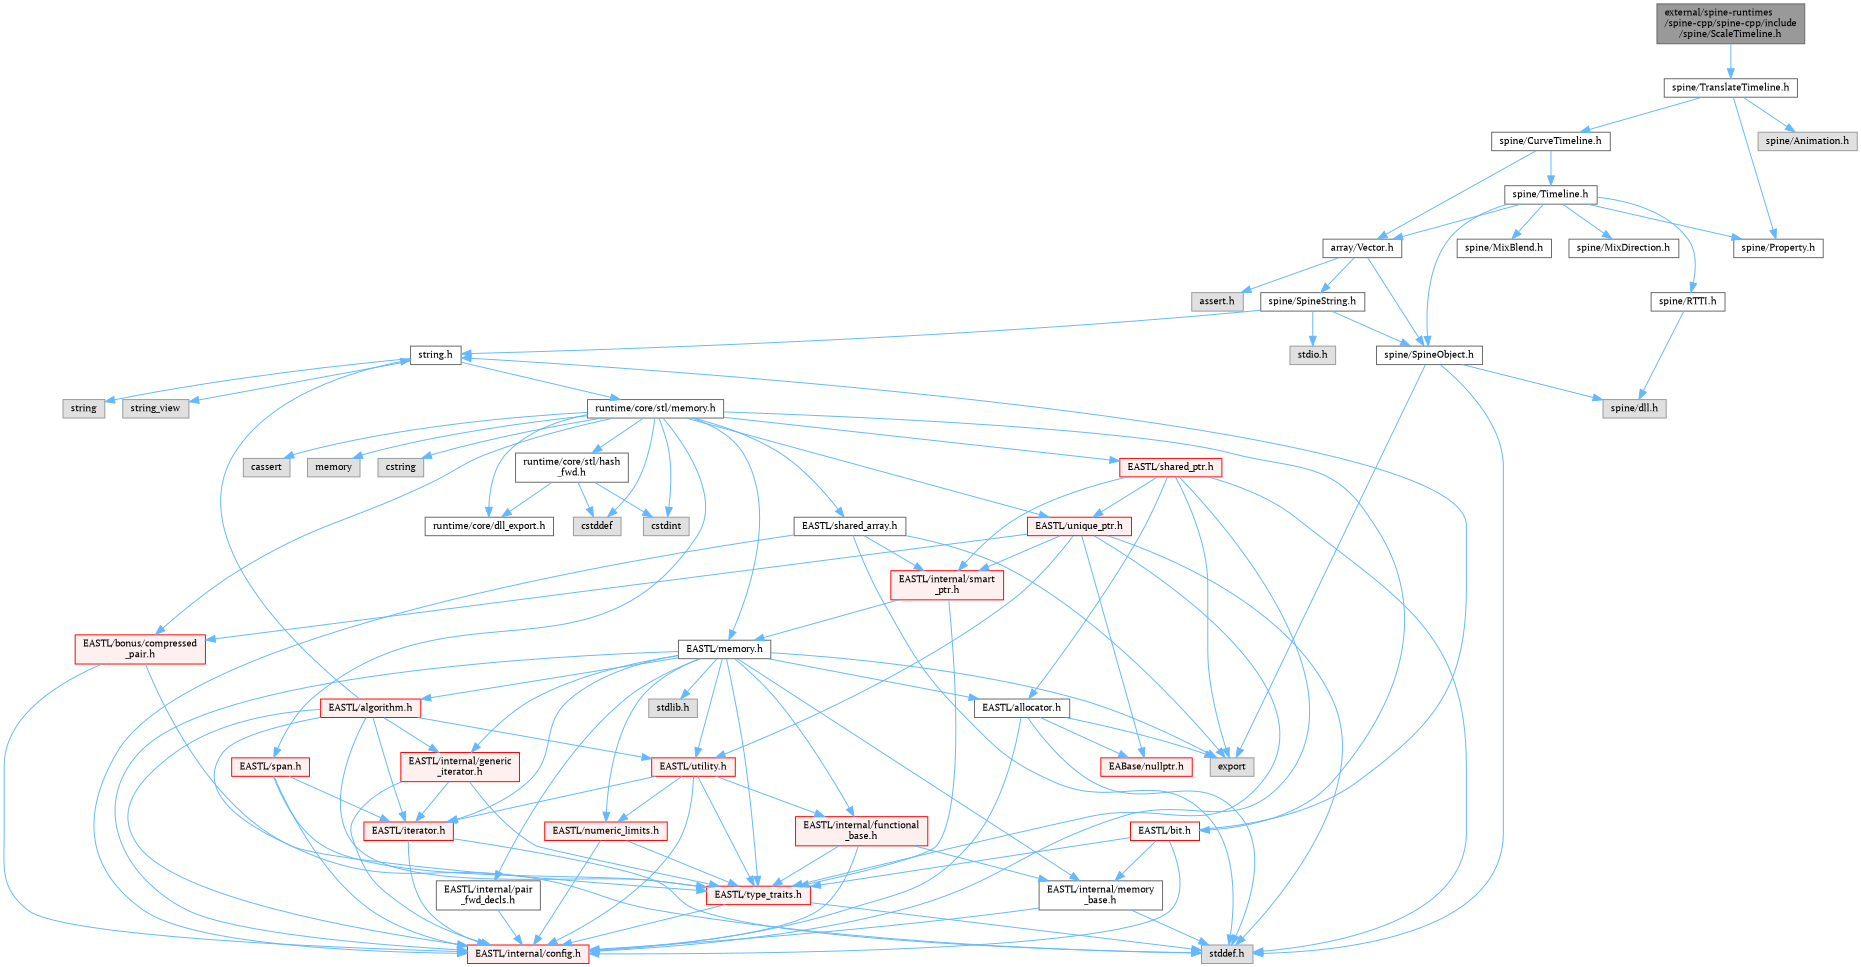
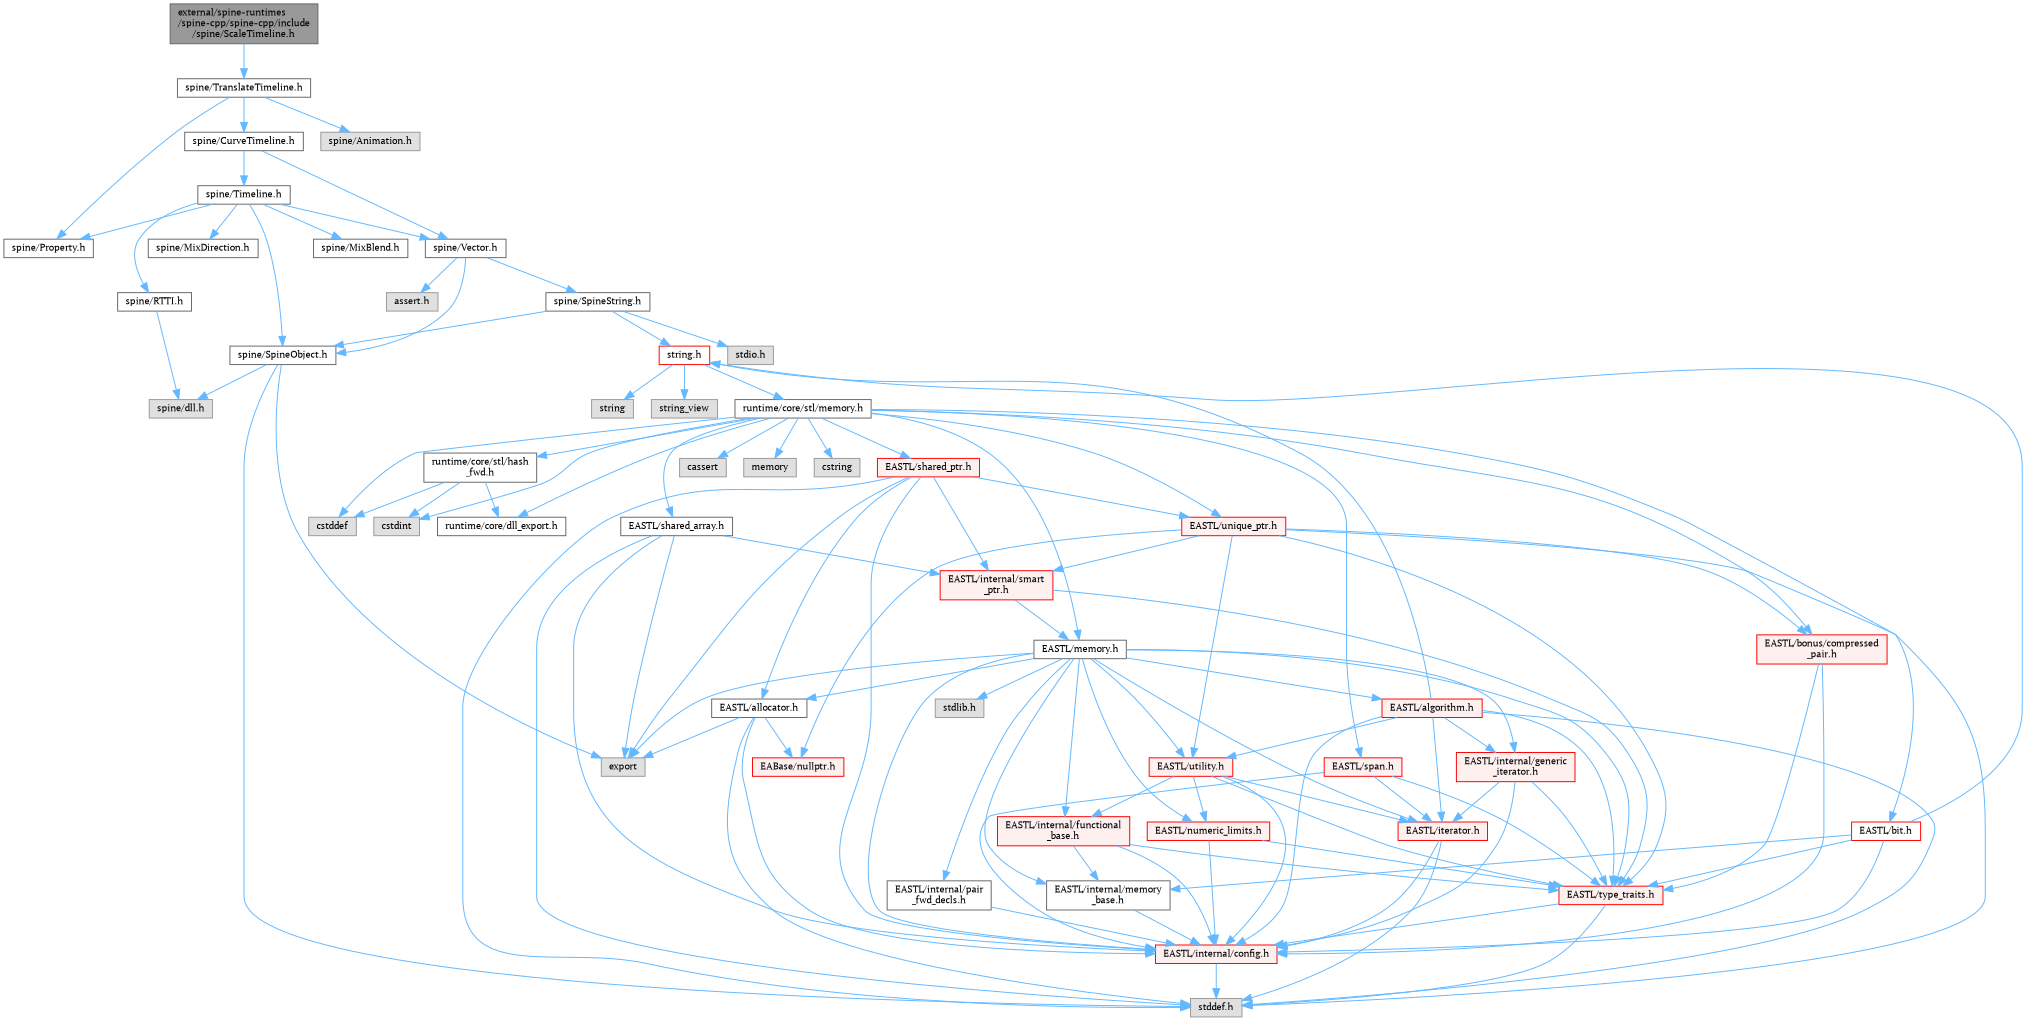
  digraph {
    fontname="PT Serif"
    node [color=grey40 fillcolor=white fontname="PT Serif" fontsize=10 shape=box style=filled]
    edge [color=steelblue1 fontname="PT Serif" fontsize=10 labelfontname=Helvetica labelfontsize=10 style=solid]
    n1 [color=gray40 fillcolor=grey60 fontcolor=black height=0.2 label="external/spine-runtimes\l/spine-cpp/spine-cpp/include\l/spine/ScaleTimeline.h" width=0.4]
    n2 [height=0.2 label="spine/TranslateTimeline.h" width=0.4]
    n3 [height=0.2 label="spine/CurveTimeline.h" width=0.4]
    n4 [height=0.2 label="spine/Property.h" width=0.4]
    n5 [color=grey60 fillcolor="#E0E0E0" height=0.2 label="spine/Animation.h" width=0.4]
    n6 [height=0.2 label="spine/Timeline.h" width=0.4]
-   n7 [height=0.2 label="array/Vector.h" width=0.4]
+   n7 [height=0.2 label="spine/Vector.h" width=0.4]
    n8 [height=0.2 label="spine/RTTI.h" width=0.4]
    n9 [height=0.2 label="spine/SpineObject.h" width=0.4]
    n10 [height=0.2 label="spine/MixBlend.h" width=0.4]
    n11 [height=0.2 label="spine/MixDirection.h" width=0.4]
    n12 [height=0.2 label="spine/SpineString.h" width=0.4]
    n13 [color=grey60 fillcolor="#E0E0E0" height=0.2 label="assert.h" width=0.4]
    n14 [color=grey60 fillcolor="#E0E0E0" height=0.2 label="spine/dll.h" width=0.4]
    n15 [color=grey60 fillcolor="#E0E0E0" height=0.2 label=export width=0.4]
    n16 [color=grey60 fillcolor="#E0E0E0" height=0.2 label="stddef.h" width=0.4]
-   n17 [height=0.2 label="string.h" width=0.4]
+   n17 [color=red height=0.2 label="string.h" width=0.4]
    n18 [color=grey60 fillcolor="#E0E0E0" height=0.2 label="stdio.h" width=0.4]
    n19 [color=grey60 fillcolor="#E0E0E0" height=0.2 label=string width=0.4]
    n20 [color=grey60 fillcolor="#E0E0E0" height=0.2 label=string_view width=0.4]
    n21 [height=0.2 label="runtime/core/stl/memory.h" width=0.4]
    n22 [color=grey60 fillcolor="#E0E0E0" height=0.2 label=cstddef width=0.4]
    n23 [color=grey60 fillcolor="#E0E0E0" height=0.2 label=cstdint width=0.4]
    n24 [color=grey60 fillcolor="#E0E0E0" height=0.2 label=cassert width=0.4]
    n25 [color=grey60 fillcolor="#E0E0E0" height=0.2 label=memory width=0.4]
    n26 [color=grey60 fillcolor="#E0E0E0" height=0.2 label=cstring width=0.4]
    n27 [color=red height=0.2 label="EASTL/bit.h" width=0.4]
    n28 [height=0.2 label="EASTL/memory.h" width=0.4]
    n29 [height=0.2 label="EASTL/shared_array.h" width=0.4]
    n30 [color=red fillcolor="#FFF0F0" height=0.2 label="EASTL/unique_ptr.h" width=0.4]
    n31 [color=red fillcolor="#FFF0F0" height=0.2 label="EASTL/bonus/compressed\l_pair.h" width=0.4]
    n32 [color=red fillcolor="#FFF0F0" height=0.2 label="EASTL/shared_ptr.h" width=0.4]
    n33 [color=red fillcolor="#FFF0F0" height=0.2 label="EASTL/span.h" width=0.4]
    n34 [height=0.2 label="runtime/core/dll_export.h" width=0.4]
    n35 [height=0.2 label="runtime/core/stl/hash\l_fwd.h" width=0.4]
    n36 [color=red fillcolor="#FFF0F0" height=0.2 label="EASTL/internal/config.h" width=0.4]
    n37 [height=0.2 label="EASTL/internal/memory\l_base.h" width=0.4]
    n38 [color=red fillcolor="#FFF0F0" height=0.2 label="EASTL/type_traits.h" width=0.4]
    n39 [color=red fillcolor="#FFF0F0" height=0.2 label="EASTL/internal/generic\l_iterator.h" width=0.4]
    n40 [color=red fillcolor="#FFF0F0" height=0.2 label="EASTL/iterator.h" width=0.4]
    n41 [height=0.2 label="EASTL/internal/pair\l_fwd_decls.h" width=0.4]
    n42 [color=red fillcolor="#FFF0F0" height=0.2 label="EASTL/internal/functional\l_base.h" width=0.4]
    n43 [color=red fillcolor="#FFF0F0" height=0.2 label="EASTL/algorithm.h" width=0.4]
    n44 [color=red fillcolor="#FFF0F0" height=0.2 label="EASTL/utility.h" width=0.4]
    n45 [color=red fillcolor="#FFF0F0" height=0.2 label="EASTL/numeric_limits.h" width=0.4]
    n46 [height=0.2 label="EASTL/allocator.h" width=0.4]
    n47 [color=grey60 fillcolor="#E0E0E0" height=0.2 label="stdlib.h" width=0.4]
    n48 [color=red fillcolor="#FFF0F0" height=0.2 label="EASTL/internal/smart\l_ptr.h" width=0.4]
    n49 [color=red fillcolor="#FFF0F0" height=0.2 label="EABase/nullptr.h" width=0.4]
    n1 -> n2
    n2 -> n3
    n2 -> n4
    n2 -> n5
    n3 -> n6
    n3 -> n7
    n6 -> n4
    n6 -> n7
    n6 -> n8
    n6 -> n9
    n6 -> n10
    n6 -> n11
    n7 -> n9
    n7 -> n12
    n7 -> n13
    n8 -> n14
    n9 -> n14
    n9 -> n15
    n9 -> n16
    n12 -> n9
    n12 -> n17
    n12 -> n18
    n17 -> n19
    n17 -> n20
    n17 -> n21
    n21 -> n22
    n21 -> n23
    n21 -> n24
    n21 -> n25
    n21 -> n26
    n21 -> n27
    n21 -> n28
    n21 -> n29
    n21 -> n30
    n21 -> n31
    n21 -> n32
    n21 -> n33
    n21 -> n34
    n21 -> n35
    n27 -> n17
    n27 -> n36
    n27 -> n37
    n27 -> n38
    n28 -> n15
    n28 -> n36
    n28 -> n37
    n28 -> n38
    n28 -> n39
    n28 -> n40
    n28 -> n41
    n28 -> n42
    n28 -> n43
    n28 -> n44
    n28 -> n45
    n28 -> n46
    n28 -> n47
    n29 -> n15
    n29 -> n16
    n29 -> n36
    n29 -> n48
    n30 -> n16
    n30 -> n31
    n30 -> n38
    n30 -> n44
    n30 -> n48
    n30 -> n49
    n31 -> n36
    n31 -> n38
    n32 -> n15
    n32 -> n16
    n32 -> n30
    n32 -> n36
    n32 -> n46
    n32 -> n48
    n33 -> n36
    n33 -> n38
    n33 -> n40
    n35 -> n22
    n35 -> n23
    n35 -> n34
-   n37 -> n16
+   n36 -> n16
    n37 -> n36
    n38 -> n16
    n38 -> n36
    n39 -> n36
    n39 -> n38
    n39 -> n40
    n40 -> n16
    n40 -> n36
    n41 -> n36
    n42 -> n36
    n42 -> n37
    n42 -> n38
    n43 -> n16
    n43 -> n17
    n43 -> n36
    n43 -> n38
    n43 -> n39
    n43 -> n40
    n43 -> n44
    n44 -> n36
    n44 -> n38
    n44 -> n40
    n44 -> n42
    n44 -> n45
    n45 -> n36
    n45 -> n38
    n46 -> n15
    n46 -> n16
    n46 -> n36
    n46 -> n49
    n48 -> n28
    n48 -> n38
  }
